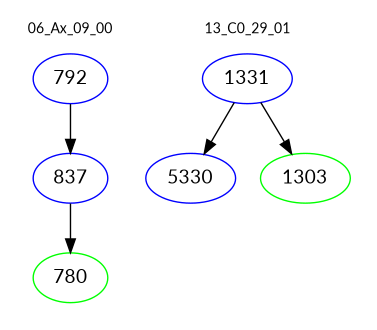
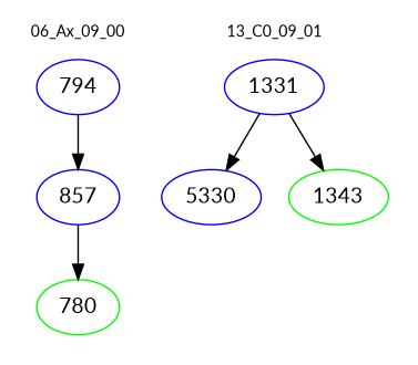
  digraph {
    fontname=Lato
    node [color=blue fontname=Lato]
    edge [color=black fontname=Lato]
-   n1 [label=792]
+   n1 [label=794]
    n2 [color=green label=780]
-   n3 [label=837]
+   n3 [label=857]
    n4 [label=1331]
    n5 [label=5330]
-   n6 [color=green label=1303]
+   n6 [color=green label=1343]
    subgraph cluster_1 {
      color=white
      fontsize=10
      label="06_Ax_09_00"
      n1
      n2
      n3
    }
    subgraph cluster_2 {
      color=white
      fontsize=10
-     label="13_C0_29_01"
+     label="13_C0_09_01"
      n4
      n5
      n6
    }
    n1 -> n3
    n3 -> n2
    n4 -> n5
    n4 -> n6
  }
